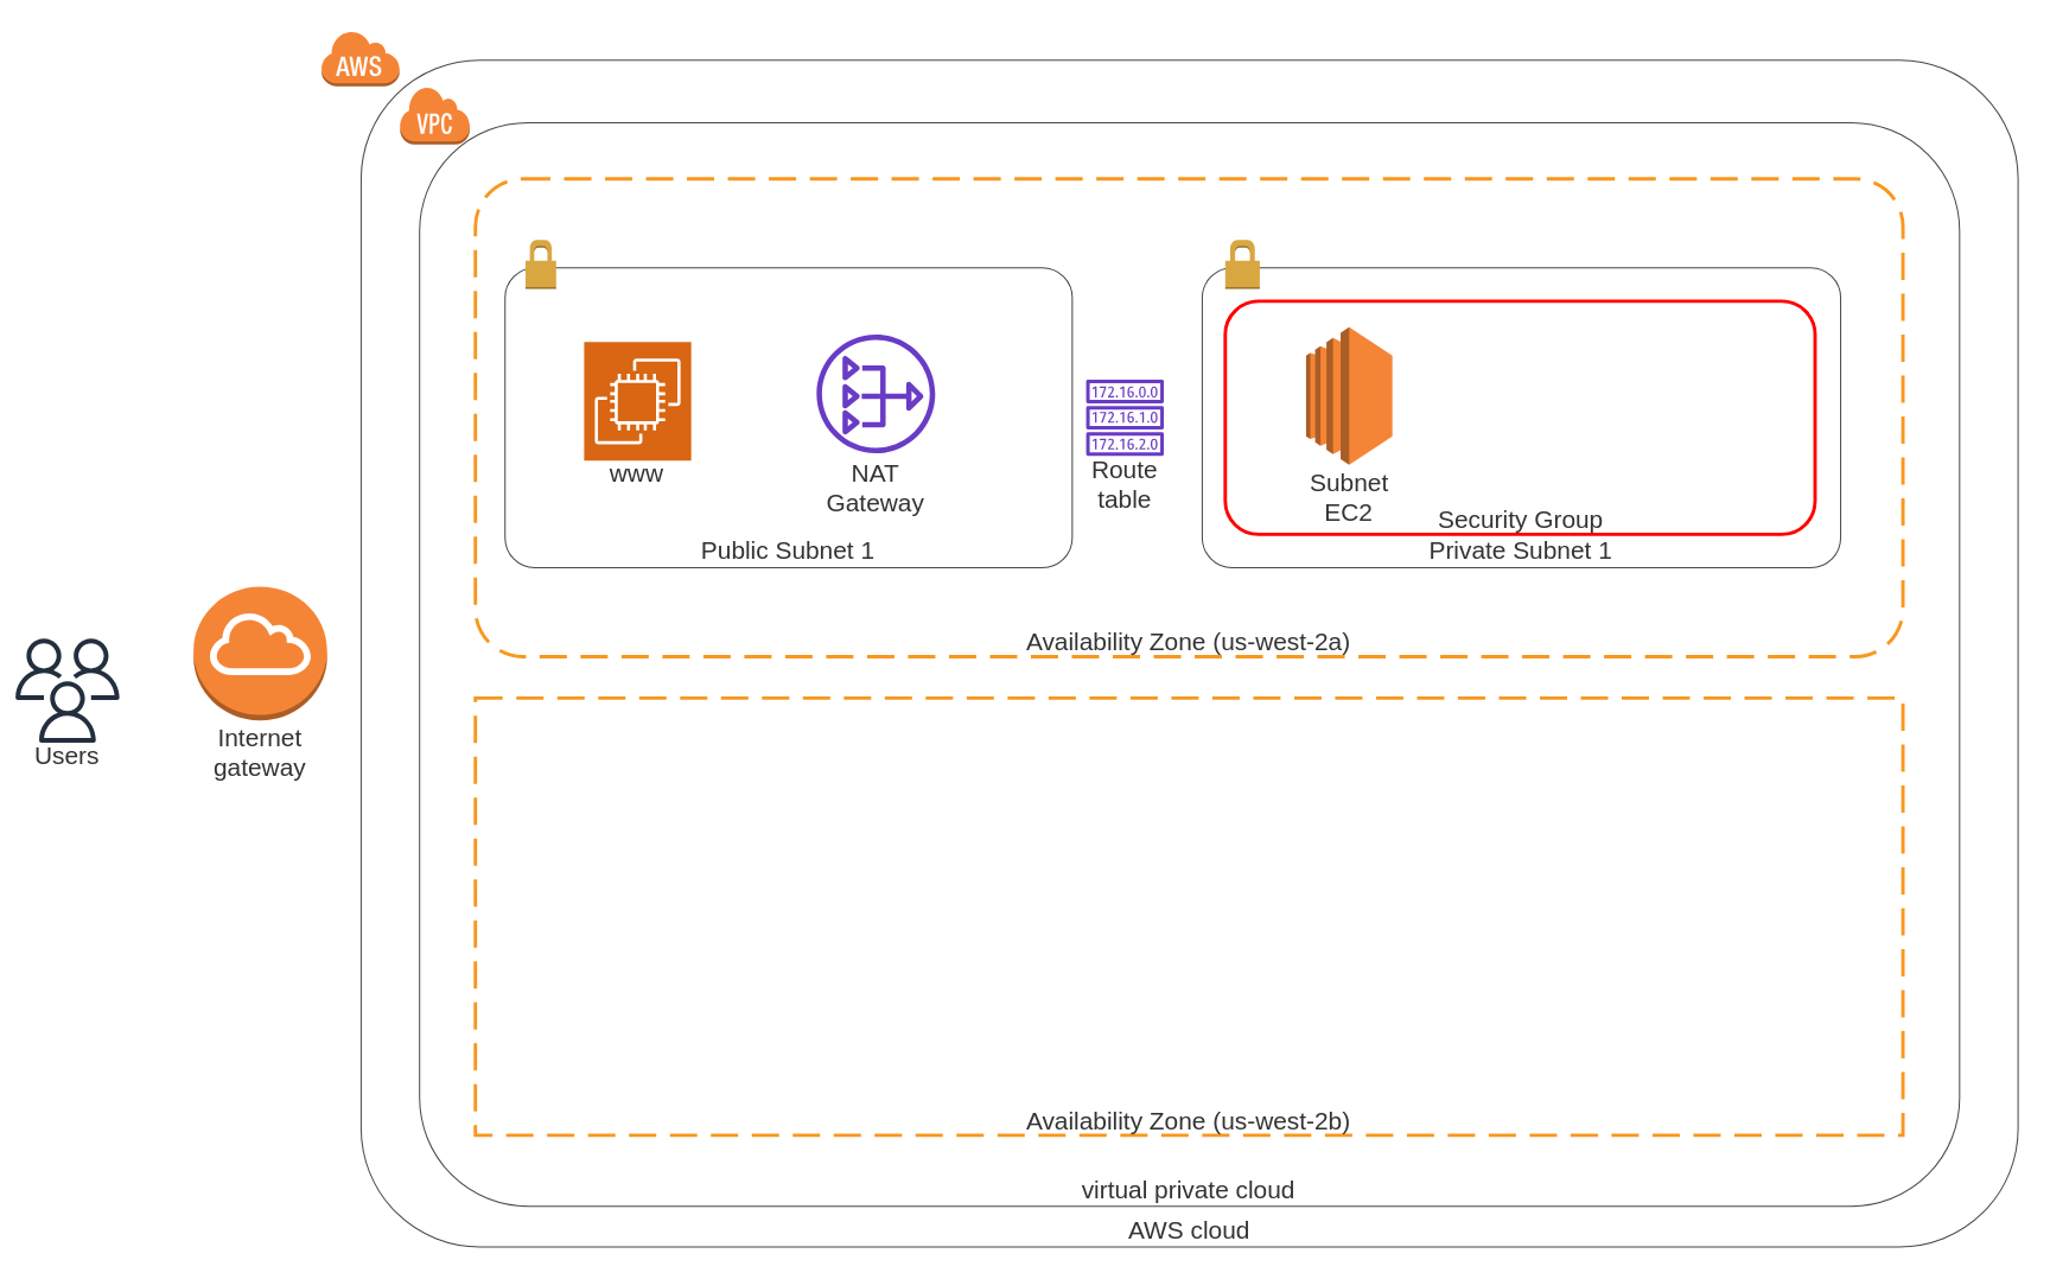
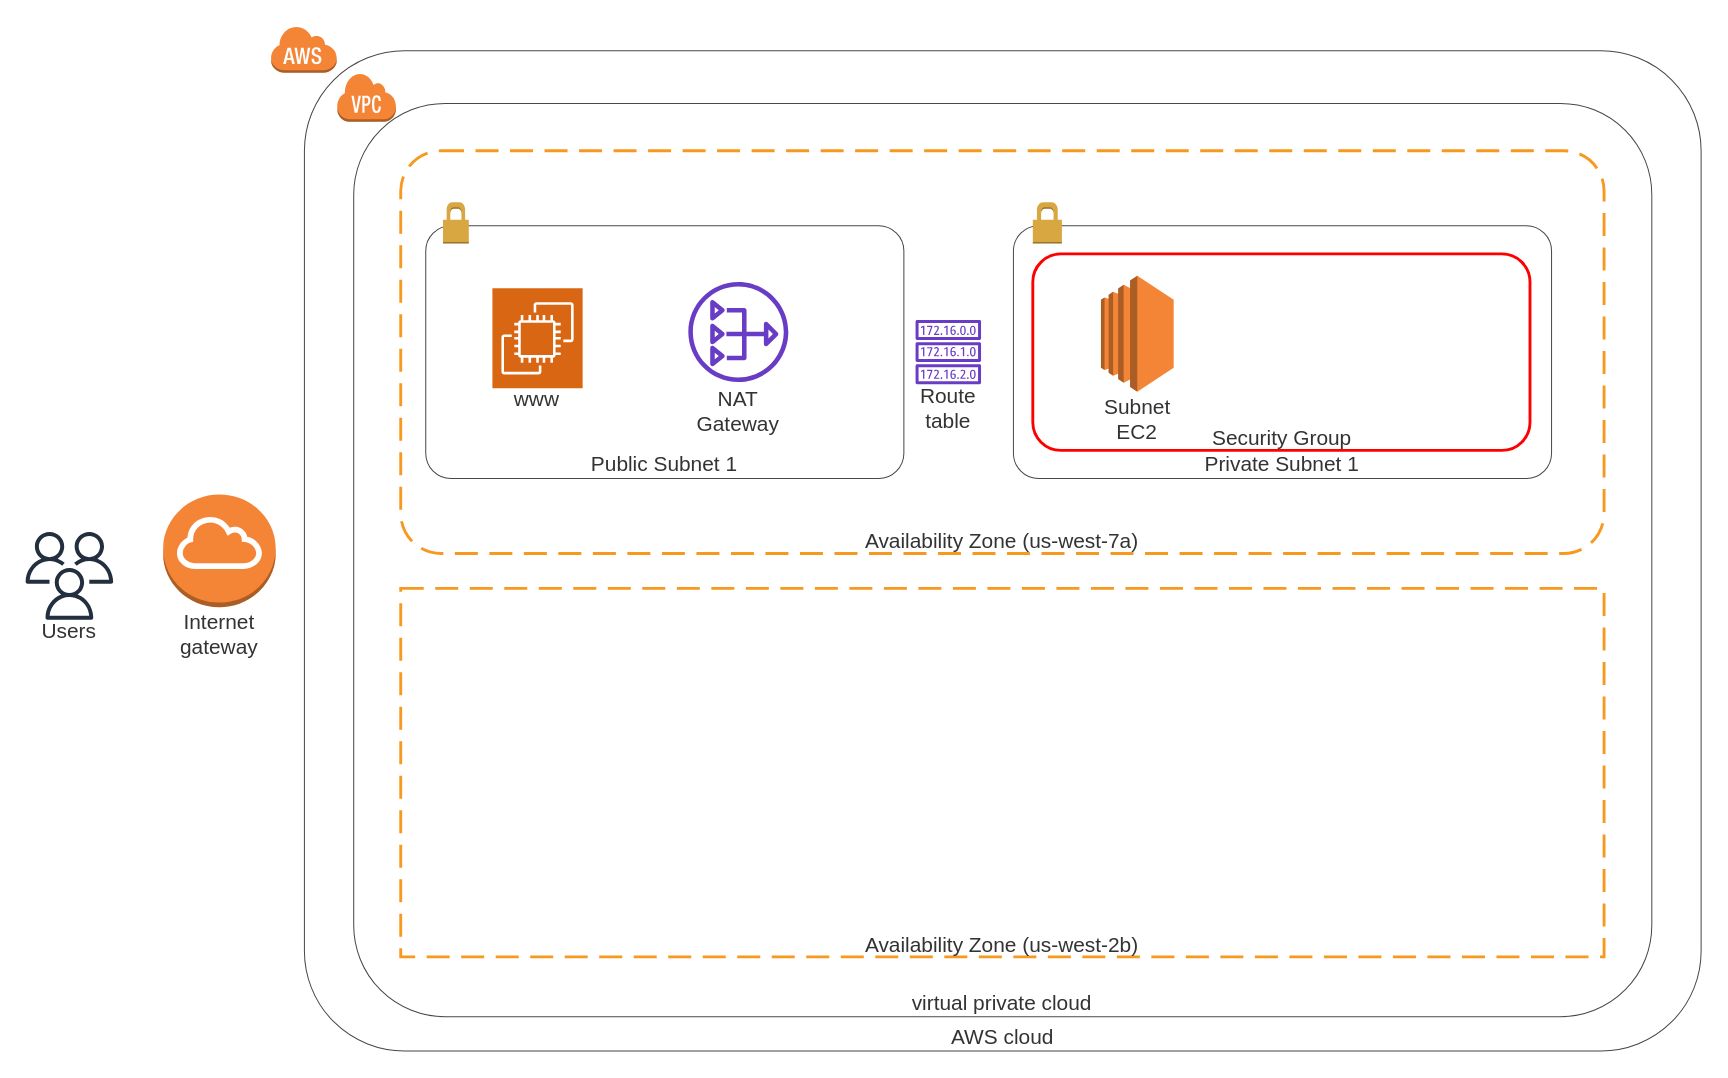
  <mxCell id="0" />
  <mxCell id="1" parent="0" />
  <mxCell id="2" value="AWS cloud" style="rounded=1;arcSize=10;dashed=0;verticalAlign=bottom;whiteSpace=wrap;fontSize=16.7;fontColor=#333333;spacing=0;strokeColor=#474747;fillOpacity=0;fillColor=#000000;strokeWidth=0.8;html=1;" parent="1" vertex="1"><mxGeometry x="242.96" y="40" width="1117.04" height="800" as="geometry" /></mxCell>
  <mxCell id="3" value="virtual private cloud" style="rounded=1;arcSize=10;dashed=0;verticalAlign=bottom;whiteSpace=wrap;fontSize=16.7;fontColor=#333333;spacing=0;strokeColor=#474747;fillOpacity=0;fillColor=#000000;strokeWidth=0.8;html=1;" parent="2" vertex="1"><mxGeometry x="39.433" y="42.109" width="1038.177" height="730.435" as="geometry" /></mxCell>
- <mxCell id="4" value="Availability Zone (us-west-2a)" style="html=1;overflow=block;blockSpacing=1;whiteSpace=wrap;rounded=1;arcSize=10;dashed=1;dashPattern=8 4;verticalAlign=bottom;whiteSpace=wrap;fontSize=16.7;fontColor=#333333;spacing=0;strokeColor=#F7981F;fillOpacity=0;fillColor=#000000;strokeWidth=2.3;" parent="3" vertex="1"><mxGeometry x="37.6" y="37.9" width="962.4" height="322.1" as="geometry" /></mxCell>
+ <mxCell id="4" value="Availability Zone (us-west-7a)" style="html=1;overflow=block;blockSpacing=1;whiteSpace=wrap;rounded=1;arcSize=10;dashed=1;dashPattern=8 4;verticalAlign=bottom;whiteSpace=wrap;fontSize=16.7;fontColor=#333333;spacing=0;strokeColor=#F7981F;fillOpacity=0;fillColor=#000000;strokeWidth=2.3;" parent="3" vertex="1"><mxGeometry x="37.6" y="37.9" width="962.4" height="322.1" as="geometry" /></mxCell>
  <mxCell id="5" value="Route table" style="html=1;overflow=block;blockSpacing=1;whiteSpace=wrap;shape=mxgraph.aws4.route_table;labelPosition=center;verticalLabelPosition=bottom;align=center;verticalAlign=top;strokeColor=none;whiteSpace=wrap;fontSize=16.7;fontColor=#333333;spacing=0;strokeOpacity=100;rounded=1;absoluteArcSize=1;arcSize=9;fillColor=#693cc5;strokeWidth=2.3;" parent="3" vertex="1"><mxGeometry x="447.608" y="173.296" width="55.852" height="51.304" as="geometry" /></mxCell>
  <mxCell id="6" value="Public Subnet 1" style="rounded=1;arcSize=10;dashed=0;verticalAlign=bottom;whiteSpace=wrap;fontSize=16.7;fontColor=#333333;spacing=0;strokeColor=#474747;fillOpacity=0;fillColor=#000000;strokeWidth=0.8;html=1;" vertex="1" parent="3"><mxGeometry x="57.61" y="97.89" width="382.39" height="202.11" as="geometry" /></mxCell>
  <mxCell id="7" value="" style="shape=mxgraph.aws3.permissions;fillColor=#D9A741;" vertex="1" parent="6"><mxGeometry x="13.78" y="-18.801" width="20.67" height="32.902" as="geometry" /></mxCell>
  <mxCell id="8" value="www" style="html=1;overflow=block;blockSpacing=1;whiteSpace=wrap;shape=mxgraph.aws4.resourceIcon;resIcon=mxgraph.aws4.ec2;verticalLabelPosition=bottom;align=center;verticalAlign=top;strokeColor=#ffffff;whiteSpace=wrap;fontSize=16.7;fontColor=#333333;spacing=0;strokeOpacity=100;rounded=1;absoluteArcSize=1;arcSize=9;fillColor=#d86613;strokeWidth=2.3;" parent="6" vertex="1"><mxGeometry x="53.308" y="50" width="72.17" height="80" as="geometry" /></mxCell>
  <mxCell id="9" value="NAT Gateway" style="html=1;overflow=block;blockSpacing=1;whiteSpace=wrap;shape=mxgraph.aws4.nat_gateway;labelPosition=center;verticalLabelPosition=bottom;align=center;verticalAlign=top;strokeColor=none;whiteSpace=wrap;fontSize=16.7;fontColor=#333333;spacing=0;strokeOpacity=100;rounded=1;absoluteArcSize=1;arcSize=9;fillColor=#693cc5;strokeWidth=2.3;" parent="6" vertex="1"><mxGeometry x="210.001" y="40" width="79.962" height="90" as="geometry" /></mxCell>
  <mxCell id="10" value="Private Subnet 1" style="rounded=1;arcSize=10;dashed=0;verticalAlign=bottom;whiteSpace=wrap;fontSize=16.7;fontColor=#333333;spacing=0;strokeColor=#474747;fillOpacity=0;fillColor=#000000;strokeWidth=0.8;html=1;" parent="3" vertex="1"><mxGeometry x="527.612" y="97.89" width="430.394" height="202.11" as="geometry" /></mxCell>
  <mxCell id="11" value="" style="shape=mxgraph.aws3.permissions;fillColor=#D9A741;" parent="10" vertex="1"><mxGeometry x="15.51" y="-18.801" width="23.265" height="32.902" as="geometry" /></mxCell>
  <mxCell id="12" value="Security Group" style="html=1;overflow=block;blockSpacing=1;whiteSpace=wrap;verticalAlign=bottom;whiteSpace=wrap;fontSize=16.7;fontColor=#333333;spacing=0;strokeColor=#FF0000;fillOpacity=0;rounded=1;absoluteArcSize=1;arcSize=45;fillColor=#000000;strokeWidth=2.3;" parent="10" vertex="1"><mxGeometry x="15.507" y="22.47" width="397.63" height="157.161" as="geometry" /></mxCell>
  <mxCell id="13" value="Subnet EC2" style="html=1;overflow=block;blockSpacing=1;whiteSpace=wrap;shape=mxgraph.aws3.ec2;labelPosition=center;verticalLabelPosition=bottom;align=center;verticalAlign=top;whiteSpace=wrap;fontSize=16.7;fontColor=#333333;spacing=3.8;strokeColor=#5e5e5e;strokeOpacity=100;rounded=1;absoluteArcSize=1;arcSize=9;fillColor=#f58536;strokeWidth=2.3;" parent="10" vertex="1"><mxGeometry x="70" y="40" width="58.17" height="92.69" as="geometry" /></mxCell>
  <mxCell id="14" value="Availability Zone (us-west-2b)" style="html=1;overflow=block;blockSpacing=1;whiteSpace=wrap;arcSize=10;dashed=1;dashPattern=8 4;verticalAlign=bottom;whiteSpace=wrap;fontSize=16.7;fontColor=#333333;spacing=0;strokeColor=#F7981F;fillOpacity=0;fillColor=#000000;strokeWidth=2.3;rounded=0;" parent="3" vertex="1"><mxGeometry x="37.6" y="387.89" width="962.4" height="294.74" as="geometry" /></mxCell>
  <mxCell id="15" value="" style="shape=mxgraph.aws3.virtual_private_cloud;fillColor=#F58536;" parent="2" vertex="1"><mxGeometry x="25.868" y="17.536" width="47.355" height="39.247" as="geometry" /></mxCell>
- <mxCell id="16" value="Users" style="html=1;overflow=block;blockSpacing=1;whiteSpace=wrap;shape=mxgraph.aws4.users;labelPosition=center;verticalLabelPosition=bottom;align=center;verticalAlign=top;strokeColor=none;whiteSpace=wrap;fontSize=16.7;fontColor=#333333;spacing=0;strokeOpacity=100;rounded=1;absoluteArcSize=1;arcSize=9;fillColor=#232f3e;strokeWidth=2.3;" parent="1" vertex="1"><mxGeometry x="10" y="430" width="70" height="70" as="geometry" /></mxCell>
+ <mxCell id="16" value="Users" style="html=1;overflow=block;blockSpacing=1;whiteSpace=wrap;shape=mxgraph.aws4.users;labelPosition=center;verticalLabelPosition=bottom;align=center;verticalAlign=top;strokeColor=none;whiteSpace=wrap;fontSize=16.7;fontColor=#333333;spacing=0;strokeOpacity=100;rounded=1;absoluteArcSize=1;arcSize=9;fillColor=#232f3e;strokeWidth=2.3;" parent="1" vertex="1"><mxGeometry x="20" y="425" width="70" height="70" as="geometry" /></mxCell>
  <mxCell id="17" value="Internet gateway" style="html=1;overflow=block;blockSpacing=1;whiteSpace=wrap;shape=mxgraph.aws3.internet_gateway;labelPosition=center;verticalLabelPosition=bottom;align=center;verticalAlign=top;whiteSpace=wrap;fontSize=16.7;fontColor=#333333;spacing=3.8;strokeColor=#5e5e5e;strokeOpacity=100;rounded=1;absoluteArcSize=1;arcSize=9;fillColor=#f58536;strokeWidth=2.3;" parent="1" vertex="1"><mxGeometry x="130" y="395" width="90" height="90" as="geometry" /></mxCell>
  <mxCell id="18" value="" style="shape=mxgraph.aws3.cloud;fillColor=#F58536;" parent="1" vertex="1"><mxGeometry x="215.87" y="20" width="52.96" height="37.54" as="geometry" /></mxCell>
